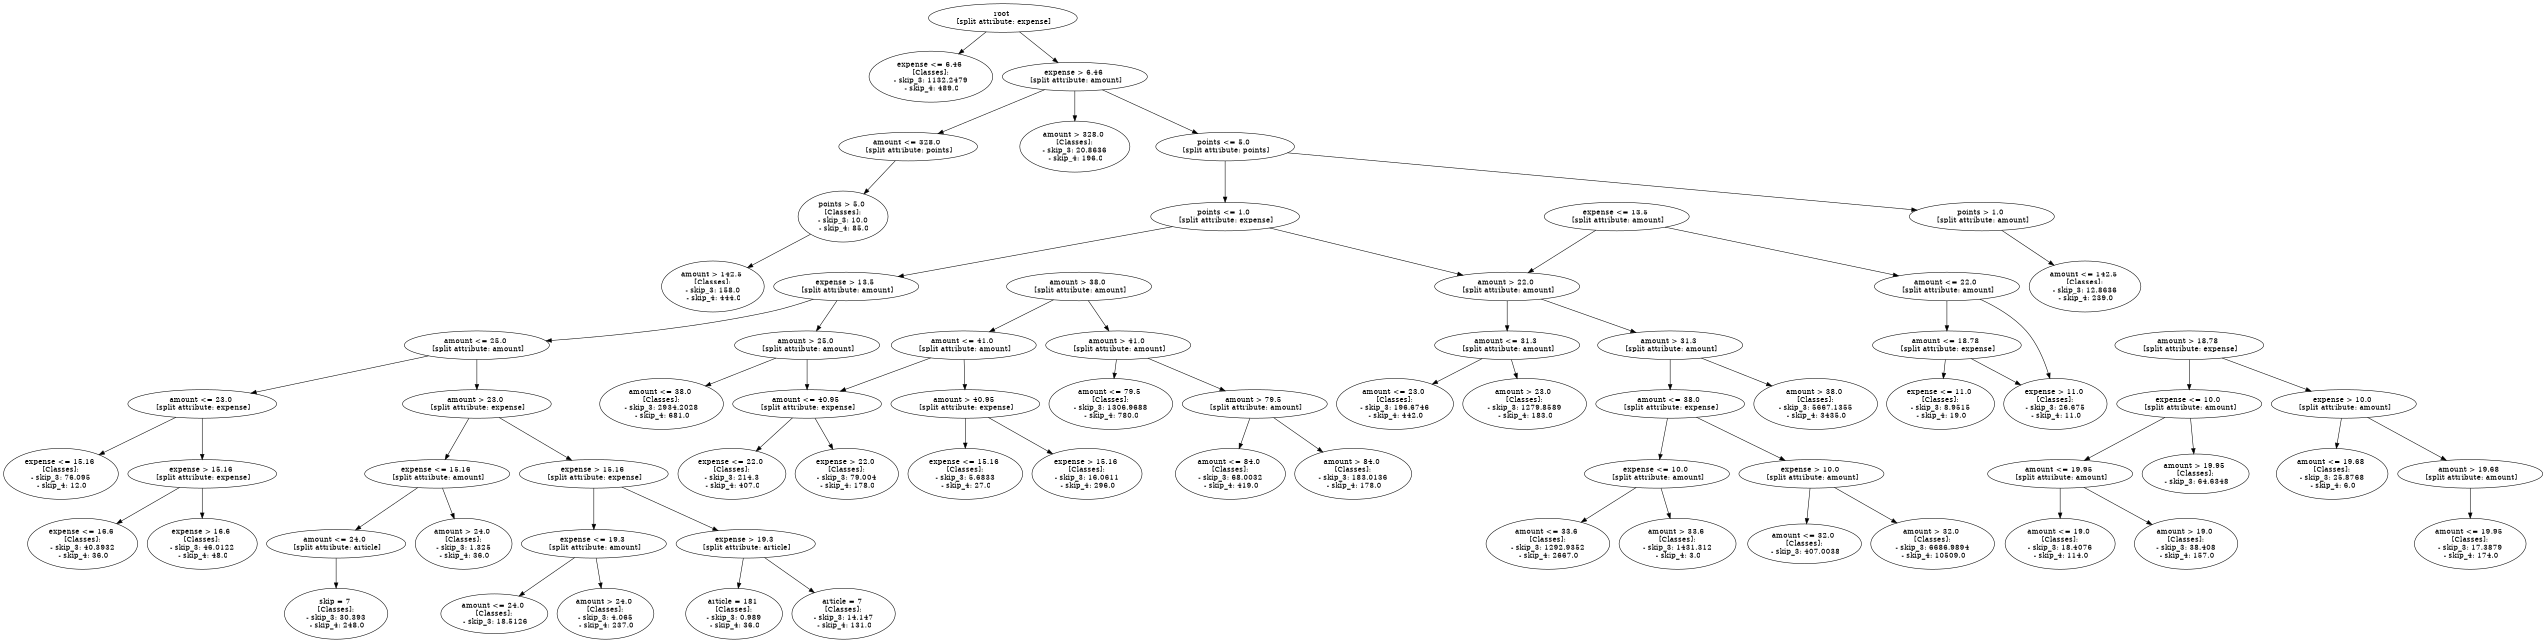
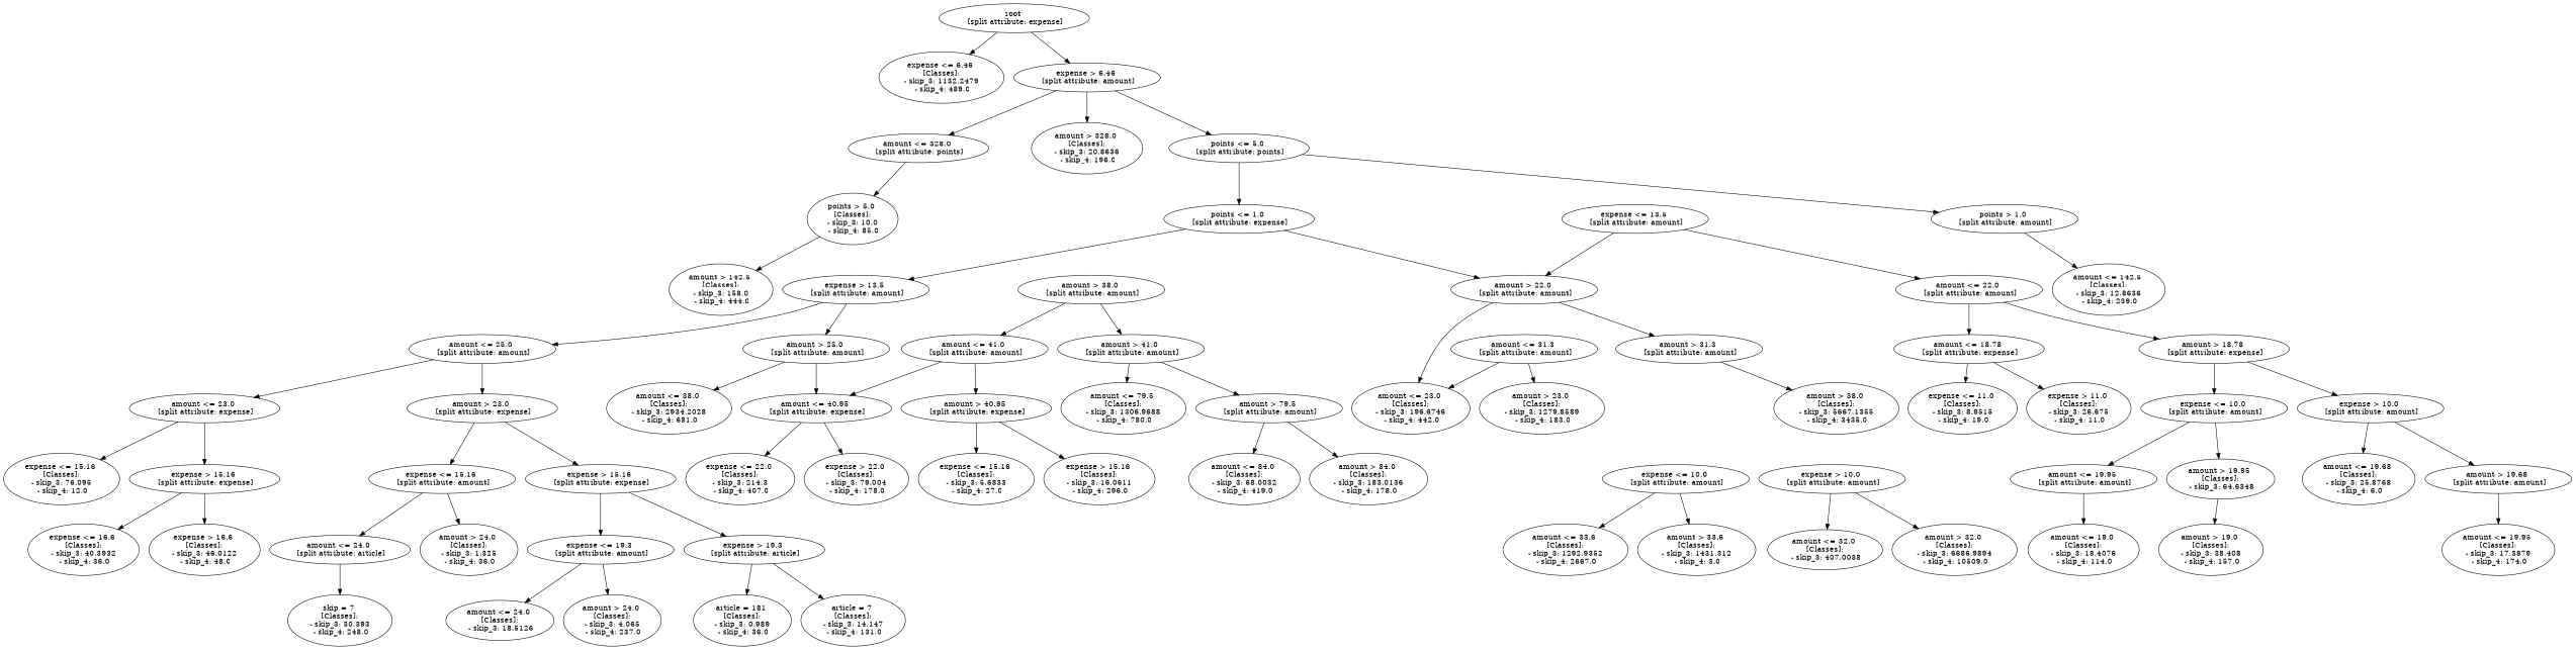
  digraph {
    n1 [label="root \n [split attribute: expense]"]
    n2 [label="expense <= 6.46 \n [Classes]: \n - skip_3: 1132.2479 \n - skip_4: 489.0"]
    n3 [label="expense > 6.46 \n [split attribute: amount]"]
    n4 [label="amount <= 328.0 \n [split attribute: points]"]
    n5 [label="amount > 328.0 \n [Classes]: \n - skip_3: 20.8636 \n - skip_4: 196.0"]
    n6 [label="points <= 5.0 \n [split attribute: points]"]
    n7 [label="points > 5.0 \n [Classes]: \n - skip_3: 10.0 \n - skip_4: 85.0"]
    n8 [label="points <= 1.0 \n [split attribute: expense]"]
    n9 [label="points > 1.0 \n [split attribute: amount]"]
    n10 [label="amount > 142.5 \n [Classes]: \n - skip_3: 158.0 \n - skip_4: 444.0"]
    n11 [label="expense > 13.5 \n [split attribute: amount]"]
    n12 [label="amount > 22.0 \n [split attribute: amount]"]
    n13 [label="amount <= 142.5 \n [Classes]: \n - skip_3: 12.8636 \n - skip_4: 239.0"]
    n14 [label="expense <= 13.5 \n [split attribute: amount]"]
    n15 [label="amount <= 22.0 \n [split attribute: amount]"]
    n16 [label="amount <= 25.0 \n [split attribute: amount]"]
    n17 [label="amount > 25.0 \n [split attribute: amount]"]
    n18 [label="amount <= 18.78 \n [split attribute: expense]"]
    n19 [label="amount > 18.78 \n [split attribute: expense]"]
    n20 [label="amount <= 31.3 \n [split attribute: amount]"]
    n21 [label="amount > 31.3 \n [split attribute: amount]"]
    n22 [label="expense <= 11.0 \n [Classes]: \n - skip_3: 8.9515 \n - skip_4: 19.0"]
    n23 [label="expense > 11.0 \n [Classes]: \n - skip_3: 26.675 \n - skip_4: 11.0"]
    n24 [label="expense <= 10.0 \n [split attribute: amount]"]
    n25 [label="expense > 10.0 \n [split attribute: amount]"]
    n26 [label="amount <= 19.95 \n [split attribute: amount]"]
    n27 [label="amount > 19.95 \n [Classes]: \n - skip_3: 64.6348"]
    n28 [label="amount <= 19.68 \n [Classes]: \n - skip_3: 25.8768 \n - skip_4: 6.0"]
    n29 [label="amount > 19.68 \n [split attribute: amount]"]
    n30 [label="amount <= 19.0 \n [Classes]: \n - skip_3: 18.4076 \n - skip_4: 114.0"]
    n31 [label="amount > 19.0 \n [Classes]: \n - skip_3: 38.408 \n - skip_4: 157.0"]
    n32 [label="amount <= 19.95 \n [Classes]: \n - skip_3: 17.3879 \n - skip_4: 174.0"]
    n33 [label="amount <= 23.0 \n [Classes]: \n - skip_3: 196.6746 \n - skip_4: 442.0"]
    n34 [label="amount > 23.0 \n [Classes]: \n - skip_3: 1279.8589 \n - skip_4: 183.0"]
-   n35 [label="amount <= 38.0 \n [split attribute: expense]"]
    n36 [label="amount > 38.0 \n [Classes]: \n - skip_3: 5667.1355 \n - skip_4: 3435.0"]
    n37 [label="expense <= 10.0 \n [split attribute: amount]"]
    n38 [label="expense > 10.0 \n [split attribute: amount]"]
    n39 [label="amount <= 33.6 \n [Classes]: \n - skip_3: 1292.9352 \n - skip_4: 2667.0"]
    n40 [label="amount > 33.6 \n [Classes]: \n - skip_3: 1431.312 \n - skip_4: 3.0"]
    n41 [label="amount <= 32.0 \n [Classes]: \n - skip_3: 407.0038"]
    n42 [label="amount > 32.0 \n [Classes]: \n - skip_3: 6686.9894 \n - skip_4: 10509.0"]
    n43 [label="amount <= 23.0 \n [split attribute: expense]"]
    n44 [label="amount > 23.0 \n [split attribute: expense]"]
    n45 [label="amount <= 38.0 \n [Classes]: \n - skip_3: 2934.2028 \n - skip_4: 681.0"]
    n46 [label="amount <= 40.95 \n [split attribute: expense]"]
    n47 [label="expense <= 15.16 \n [Classes]: \n - skip_3: 76.095 \n - skip_4: 12.0"]
    n48 [label="expense > 15.16 \n [split attribute: expense]"]
    n49 [label="expense <= 15.16 \n [split attribute: amount]"]
    n50 [label="expense > 15.16 \n [split attribute: expense]"]
    n51 [label="expense <= 16.6 \n [Classes]: \n - skip_3: 40.3932 \n - skip_4: 36.0"]
    n52 [label="expense > 16.6 \n [Classes]: \n - skip_3: 46.0122 \n - skip_4: 48.0"]
    n53 [label="amount <= 24.0 \n [split attribute: article]"]
    n54 [label="amount > 24.0 \n [Classes]: \n - skip_3: 1.325 \n - skip_4: 36.0"]
    n55 [label="expense <= 19.3 \n [split attribute: amount]"]
    n56 [label="expense > 19.3 \n [split attribute: article]"]
    n57 [label="skip = 7 \n [Classes]: \n - skip_3: 30.393 \n - skip_4: 248.0"]
    n58 [label="amount <= 24.0 \n [Classes]: \n - skip_3: 18.5126"]
    n59 [label="amount > 24.0 \n [Classes]: \n - skip_3: 4.065 \n - skip_4: 237.0"]
    n60 [label="article = 181 \n [Classes]: \n - skip_3: 0.989 \n - skip_4: 36.0"]
    n61 [label="article = 7 \n [Classes]: \n - skip_3: 14.147 \n - skip_4: 131.0"]
    n62 [label="amount > 38.0 \n [split attribute: amount]"]
    n63 [label="amount <= 41.0 \n [split attribute: amount]"]
    n64 [label="amount > 41.0 \n [split attribute: amount]"]
    n65 [label="amount > 40.95 \n [split attribute: expense]"]
    n66 [label="amount <= 79.5 \n [Classes]: \n - skip_3: 1306.9688 \n - skip_4: 780.0"]
    n67 [label="amount > 79.5 \n [split attribute: amount]"]
    n68 [label="expense <= 22.0 \n [Classes]: \n - skip_3: 214.3 \n - skip_4: 407.0"]
    n69 [label="expense > 22.0 \n [Classes]: \n - skip_3: 79.004 \n - skip_4: 178.0"]
    n70 [label="expense <= 15.16 \n [Classes]: \n - skip_3: 5.6833 \n - skip_4: 27.0"]
    n71 [label="expense > 15.16 \n [Classes]: \n - skip_3: 16.0611 \n - skip_4: 296.0"]
    n72 [label="amount <= 84.0 \n [Classes]: \n - skip_3: 68.0032 \n - skip_4: 419.0"]
    n73 [label="amount > 84.0 \n [Classes]: \n - skip_3: 183.0136 \n - skip_4: 178.0"]
    n1 -> n2
    n1 -> n3
    n3 -> n4
    n3 -> n5
    n3 -> n6
    n4 -> n7
    n6 -> n8
    n6 -> n9
    n7 -> n10
    n8 -> n11
    n8 -> n12
    n9 -> n13
    n11 -> n16
    n11 -> n17
-   n12 -> n20
+   n12 -> n33
    n12 -> n21
    n14 -> n12
    n14 -> n15
    n15 -> n18
-   n15 -> n23
+   n15 -> n19
    n16 -> n43
    n16 -> n44
    n17 -> n45
    n17 -> n46
    n18 -> n22
    n18 -> n23
    n19 -> n24
    n19 -> n25
    n20 -> n33
    n20 -> n34
-   n21 -> n35
    n21 -> n36
    n24 -> n26
    n24 -> n27
    n25 -> n28
    n25 -> n29
    n26 -> n30
-   n26 -> n31
+   n27 -> n31
    n29 -> n32
-   n35 -> n37
-   n35 -> n38
    n37 -> n39
    n37 -> n40
    n38 -> n41
    n38 -> n42
    n43 -> n47
    n43 -> n48
    n44 -> n49
    n44 -> n50
    n46 -> n68
    n46 -> n69
    n48 -> n51
    n48 -> n52
    n49 -> n53
    n49 -> n54
    n50 -> n55
    n50 -> n56
    n53 -> n57
    n55 -> n58
    n55 -> n59
    n56 -> n60
    n56 -> n61
    n62 -> n63
    n62 -> n64
    n63 -> n46
    n63 -> n65
    n64 -> n66
    n64 -> n67
    n65 -> n70
    n65 -> n71
    n67 -> n72
    n67 -> n73
  }
